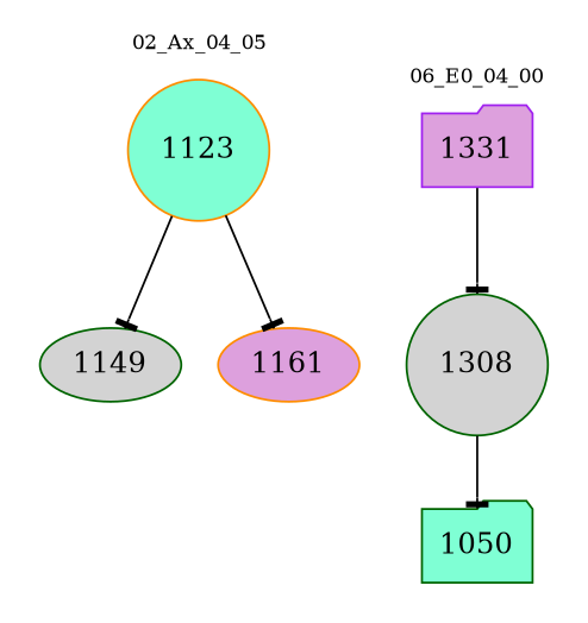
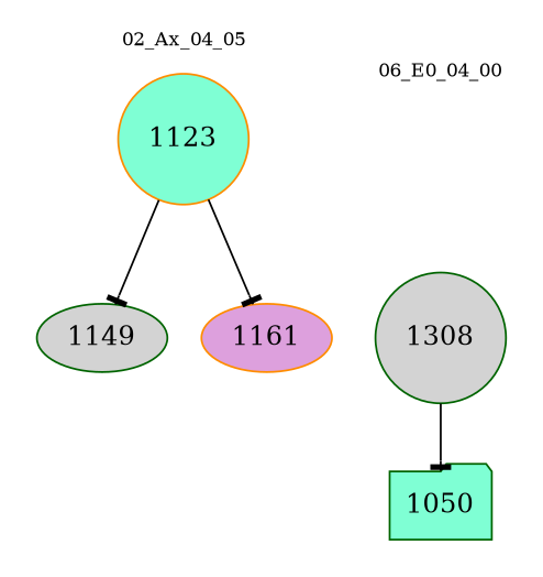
  digraph {
    node [color=darkgreen fillcolor=lightgrey shape=ellipse style=filled]
    edge [arrowhead=tee color=black]
    n1 [label=1149]
    n2 [color=darkorange fillcolor=aquamarine label=1123 shape=circle]
    n3 [color=darkorange fillcolor=plum label=1161]
-   n4 [color=purple fillcolor=plum label=1331 shape=folder]
    n5 [label=1308 shape=circle]
    n6 [fillcolor=aquamarine label=1050 shape=folder]
    subgraph cluster_1 {
      color=white
      fontsize=10
      label="02_Ax_04_05"
      n1
      n2
      n3
    }
    subgraph cluster_2 {
      color=white
      fontsize=10
      label="06_E0_04_00"
-     n4
      n5
      n6
    }
    n2 -> n1
    n2 -> n3
-   n4 -> n5
    n5 -> n6
  }
